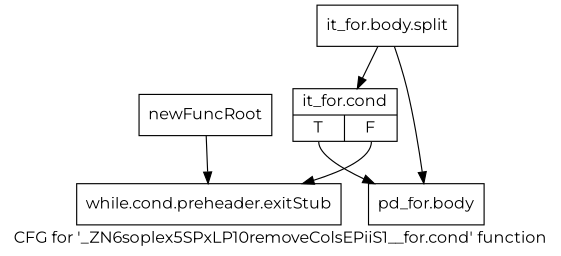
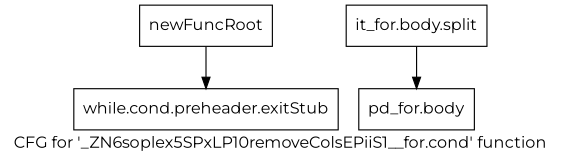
  digraph {
    fontname=Montserrat
    label="CFG for '_ZN6soplex5SPxLP10removeColsEPiiS1__for.cond' function"
    node [fontname=Montserrat shape=record]
    edge [fontname=Montserrat]
    n1 [label="{newFuncRoot}"]
    n2 [label="{while.cond.preheader.exitStub}"]
-   n3 [label="{it_for.cond|{<s0>T|<s1>F}}"]
    n4 [label="{pd_for.body}"]
    n5 [label="{it_for.body.split}"]
    n1 -> n2
-   n3 -> n2 [tailport=s1]
-   n3 -> n4 [tailport=s0]
-   n5 -> n3
    n5 -> n4
  }
